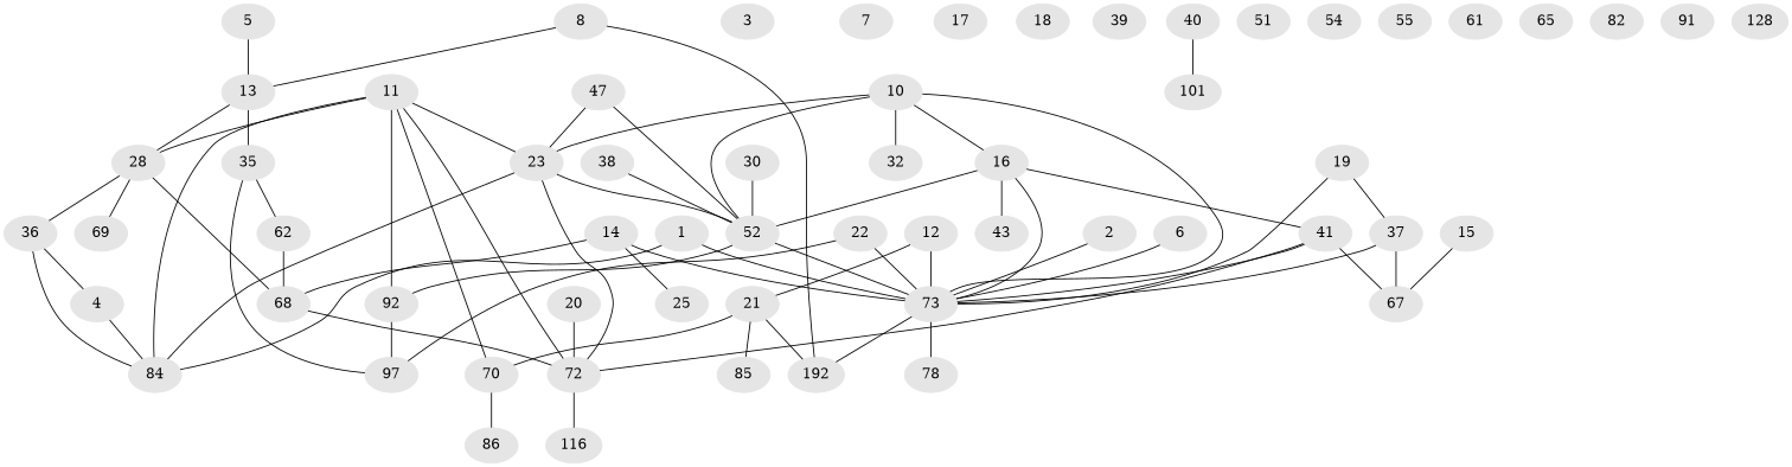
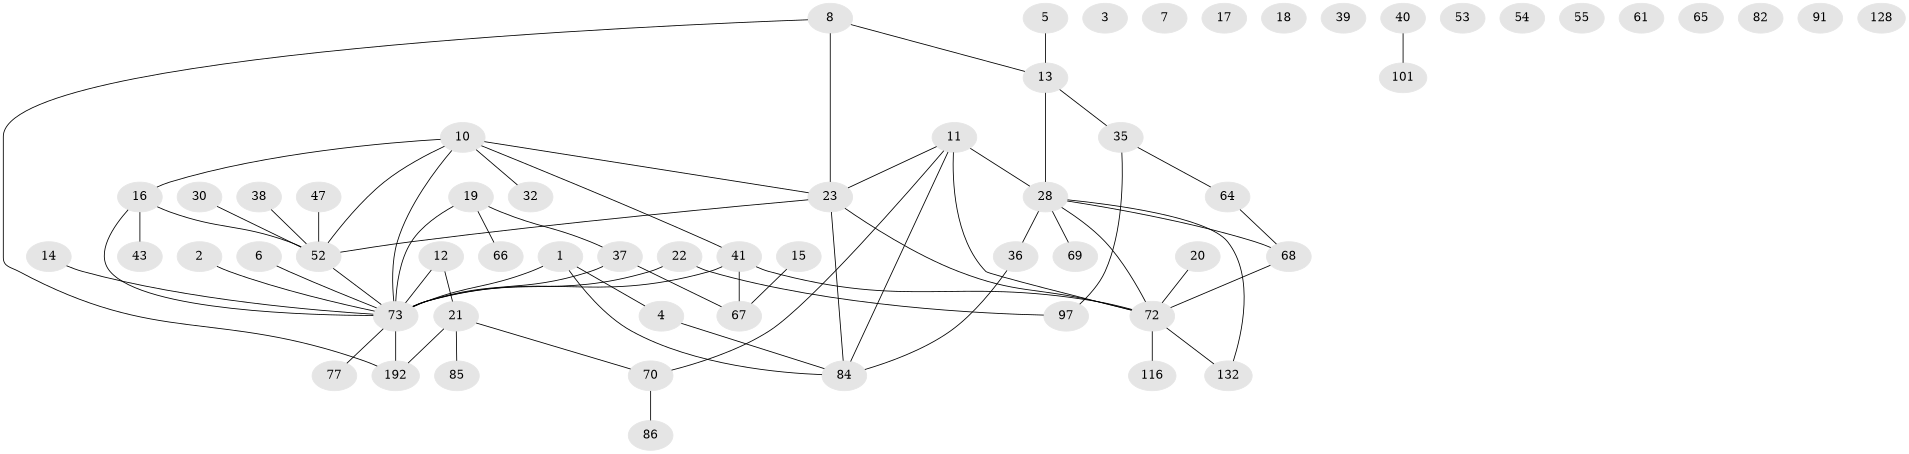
  graph {
    node [color=gray90 style=filled]
    4 [super="+29"]
    84 [super="+110"]
    1
    73 [super="+80+74"]
    n5 [label=192 super="+122"]
-   78
+   78 [label=77]
    2
    3
    13 [super="+31"]
    28 [super="+76+49+62"]
    35 [super="+105"]
    5
    6 [super="+9"]
    7
    8 [super="+27"]
    23 [super="+95+100+90"]
    52 [super="+109+57+98"]
    72 [super="+120"]
    10 [super="+44"]
    16 [super="+103+26"]
    32 [super="+99"]
    41 [super="+50"]
    43 [super="+114"]
-   92 [super="+112"]
    11 [super="+79+59"]
    70 [super="+121+88"]
    68 [super="+75"]
    36
    69
+   132
    86
    116
    97 [super="+107"]
    12 [super="+81"]
    21 [super="+24"]
    85
-   64 [super="+119+137" label=62]
+   64 [super="+119+137"]
    14 [super="+87+34"]
-   25
    15 [super="+77"]
    67 [super="+89+93"]
    17 [super="+45"]
    18
    19 [super="+108+124"]
    37 [super="+46"]
+   66
    20
    22
    30
    38
    39
    40 [super="+63"]
    101
    47
-   53 [super="+106" label=51]
+   53 [super="+106"]
    54
    55
    61
    65
    82 [super="+130"]
    91
    128
    4 -- 84
-   36 -- 4
+   1 -- 4
    1 -- 84
    1 -- 73 [weight=3]
    73 -- n5
    73 -- 78
    2 -- 73
    13 -- 28
    13 -- 35
+   28 -- 72
    28 -- 68
    28 -- 36 [weight=2]
    28 -- 69
+   28 -- 132
    35 -- 97
    35 -- 64
    5 -- 13
    6 -- 73
    8 -- n5
    8 -- 13
-   47 -- 23
+   8 -- 23
    23 -- 84
    23 -- 52
    23 -- 72
    52 -- 73
-   52 -- 92
+   72 -- 132
    72 -- 116
    10 -- 73
    10 -- 23
    10 -- 52
    10 -- 16
    10 -- 32
    16 -- 73
    16 -- 52
-   16 -- 41
+   10 -- 41
    16 -- 43
    41 -- 73
    41 -- 72
    41 -- 67
-   92 -- 97
    11 -- 84
    11 -- 28 [weight=2]
    11 -- 23
    11 -- 72
-   11 -- 92
    11 -- 70
    70 -- 86
    68 -- 72
    36 -- 84
    12 -- 73
    12 -- 21
    21 -- n5
    21 -- 70
    21 -- 85
    64 -- 68
    14 -- 73
-   14 -- 68
-   14 -- 25
    15 -- 67
    19 -- 73
    19 -- 37
+   19 -- 66
    37 -- 73
    37 -- 67
    20 -- 72
    22 -- 73
    22 -- 97
    30 -- 52
    38 -- 52
    40 -- 101
    47 -- 52
  }
